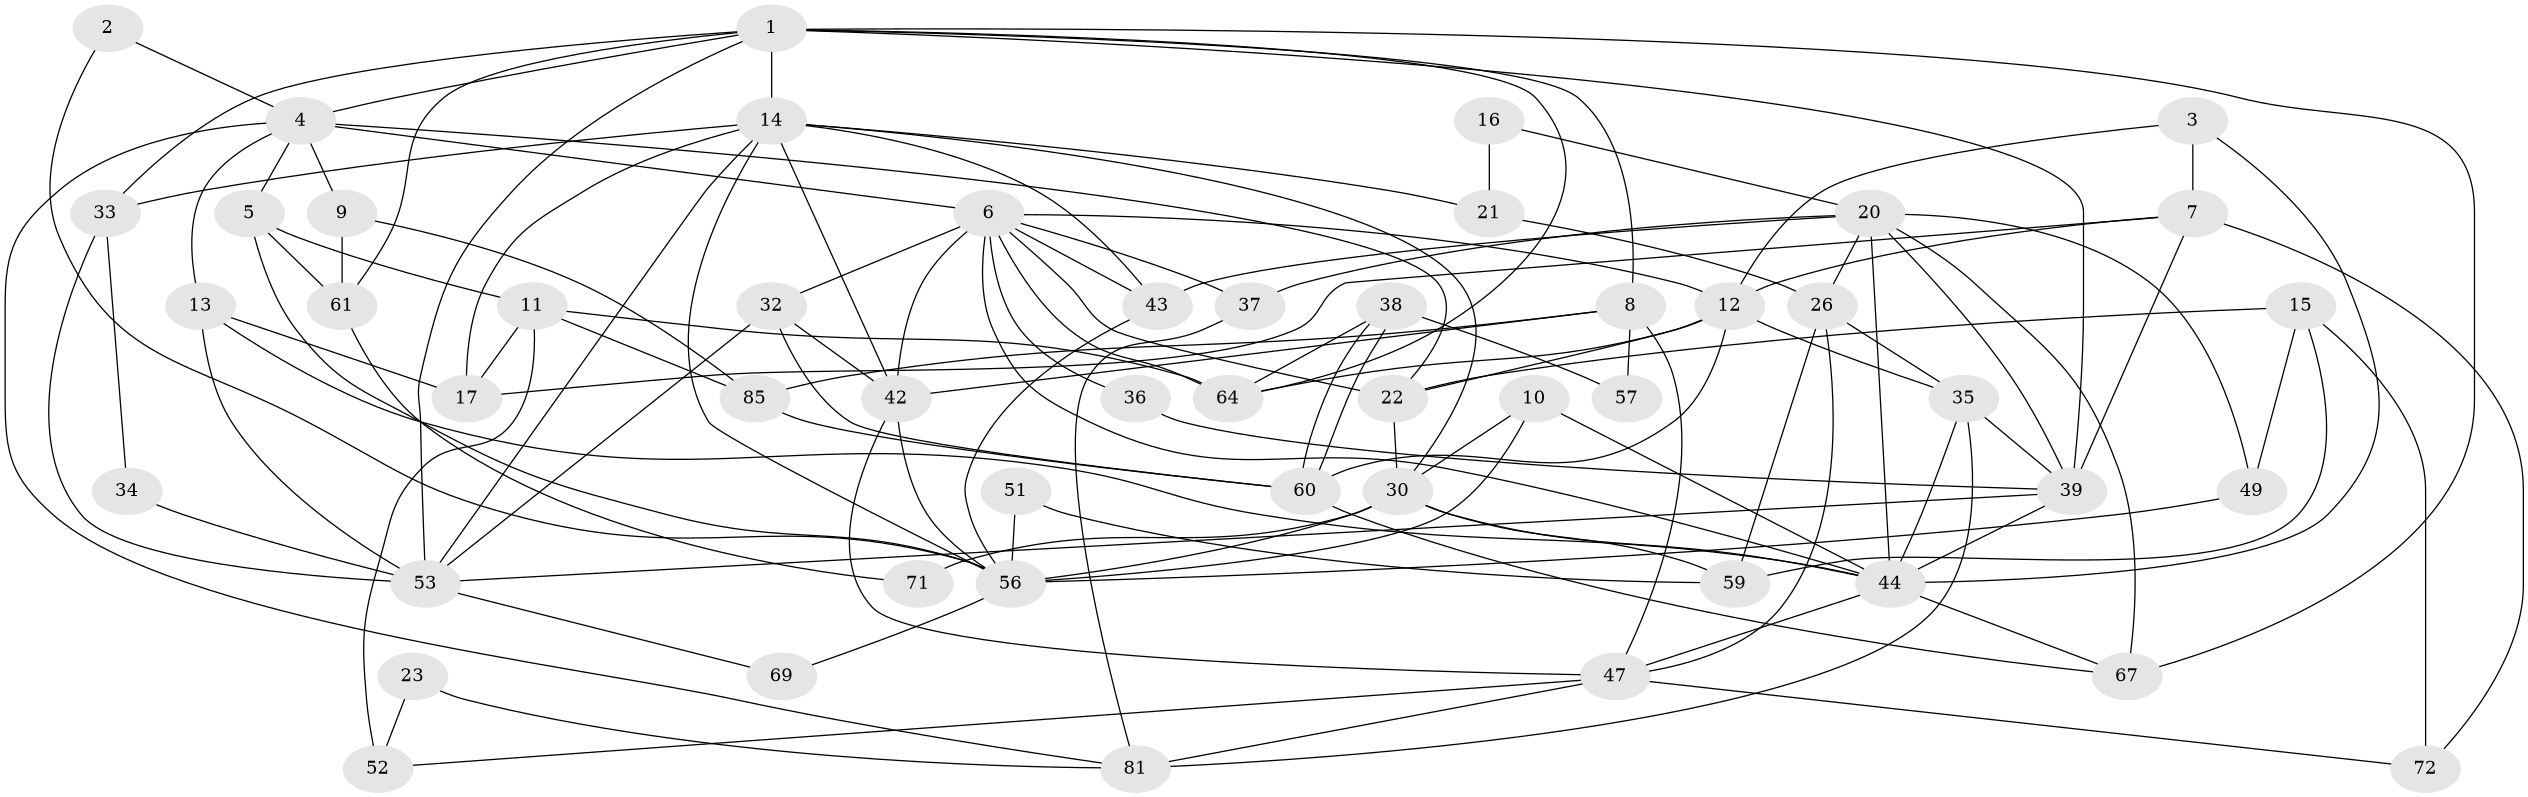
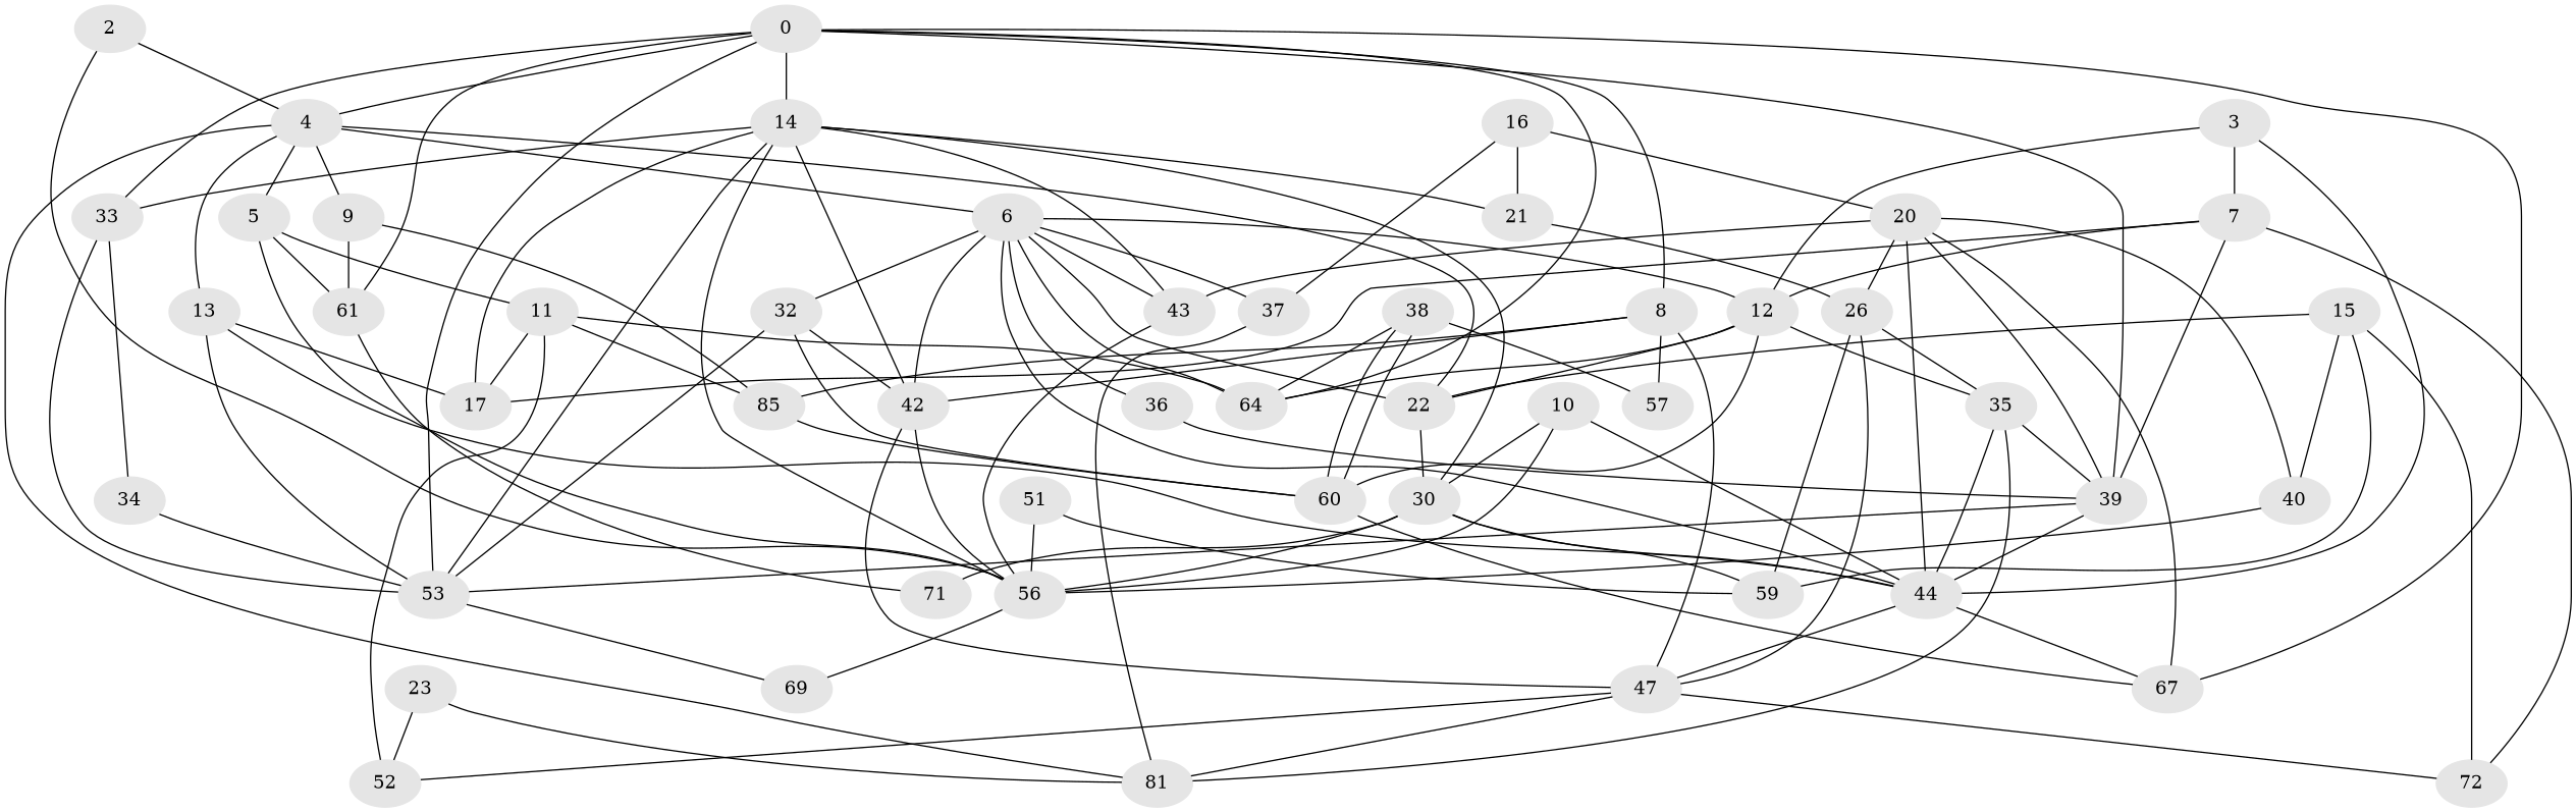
  graph {
    node [color=gray90 style=filled]
-   1 [super="+28"]
+   1 [super="+28" label=0]
    4 [super="+19"]
    8 [super="+45"]
    14 [super="+29"]
    33
    39 [super="+74"]
    53 [super="+66"]
    61 [super="+76"]
    64 [super="+79"]
    67 [super="+82"]
    5
    6 [super="+78"]
    9 [super="+48"]
    13
    22 [super="+58"]
    81
    42 [super="+54"]
    n18 [label=85 super="+70"]
    47 [super="+63"]
    57
    56 [super="+80"]
    43
    17
    30 [super="+50"]
    21 [super="+27"]
    34
    44 [super="+55"]
    69
    71
    2
    3 [super="+41"]
    7 [super="+62"]
    12 [super="+31"]
    72
    35 [super="+65"]
    60 [super="+73"]
    11 [super="+24"]
    32 [super="+68"]
    36
    37
    52
    59
    10
    26 [super="+49"]
    15 [super="+18"]
-   40 [super="+46" label=49]
+   40 [super="+46"]
    20 [super="+75"]
    16
    23
    38
    51
    1 -- 4
    1 -- 8
    1 -- 14
    1 -- 33
    1 -- 39
    1 -- 53
    1 -- 61
    1 -- 64
    1 -- 67
    4 -- 5
    4 -- 6
    4 -- 9
    4 -- 13
    4 -- 22
    4 -- 81
    8 -- 42 [weight=2]
    8 -- n18 [weight=2]
    8 -- 47
    8 -- 57
    14 -- 33
    14 -- 53
    14 -- 42
    14 -- 56
    14 -- 43
    14 -- 17
    14 -- 30
    14 -- 21
    33 -- 53
    33 -- 34
    39 -- 53
    39 -- 44
    53 -- 69
    61 -- 71
    5 -- 61
    5 -- 56
    5 -- 11
    6 -- 64
    6 -- 22
    6 -- 42 [weight=2]
    6 -- 43
    6 -- 44
    6 -- 12
    6 -- 32
    6 -- 36
    6 -- 37
    9 -- 61
    9 -- n18
    13 -- 53
    13 -- 17
    13 -- 44
    22 -- 30
    42 -- 47
    42 -- 56
    n18 -- 60
    47 -- 81
    47 -- 72
    47 -- 52
    56 -- 69
    43 -- 56
    30 -- 56
    30 -- 44
    30 -- 71
    30 -- 59
    21 -- 26
    34 -- 53
    44 -- 67
    44 -- 47
    2 -- 4
    2 -- 56
    3 -- 44
    3 -- 7
    3 -- 12
    7 -- 39
    7 -- 17
    7 -- 12
    7 -- 72
    12 -- 64
    12 -- 22
    12 -- 35
    12 -- 60
    35 -- 39
    35 -- 81
    35 -- 44
    60 -- 67
    11 -- 64
    11 -- n18
    11 -- 17
    11 -- 52 [weight=2]
    32 -- 53
    32 -- 42
    32 -- 60
    36 -- 39
    37 -- 81
    10 -- 56
    10 -- 30
    10 -- 44
    26 -- 47
    26 -- 35
    26 -- 59
    15 -- 22 [weight=2]
    15 -- 72
    15 -- 59
    15 -- 40
    40 -- 56 [weight=2]
    20 -- 39
    20 -- 67
    20 -- 43
    20 -- 44
-   20 -- 37
+   16 -- 37
    20 -- 26
    20 -- 40
    16 -- 21
    16 -- 20
    23 -- 81
    23 -- 52
    38 -- 64
    38 -- 57
    38 -- 60
    38 -- 60
    51 -- 56
    51 -- 59
  }
